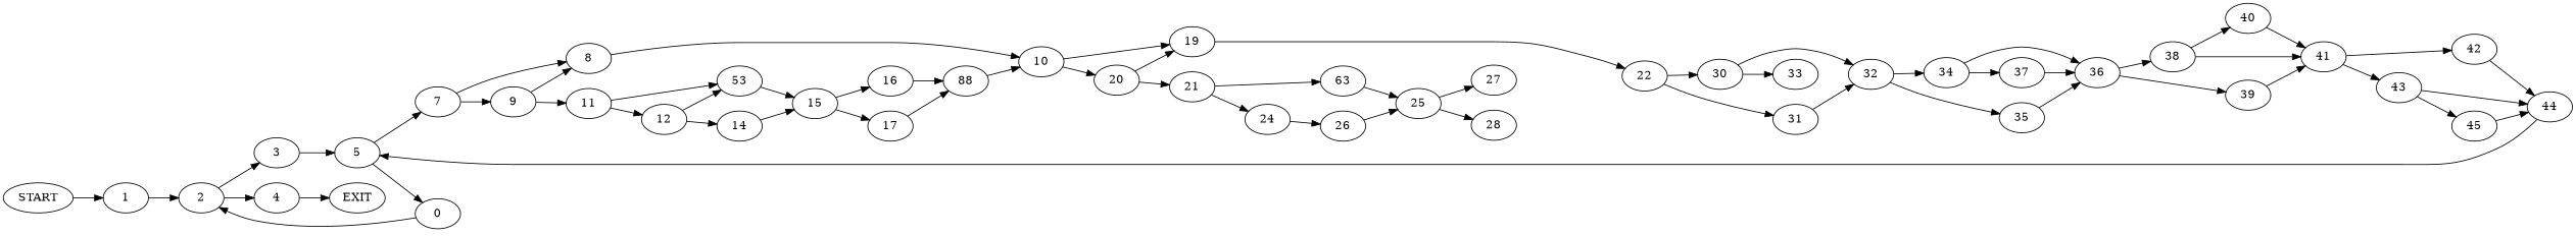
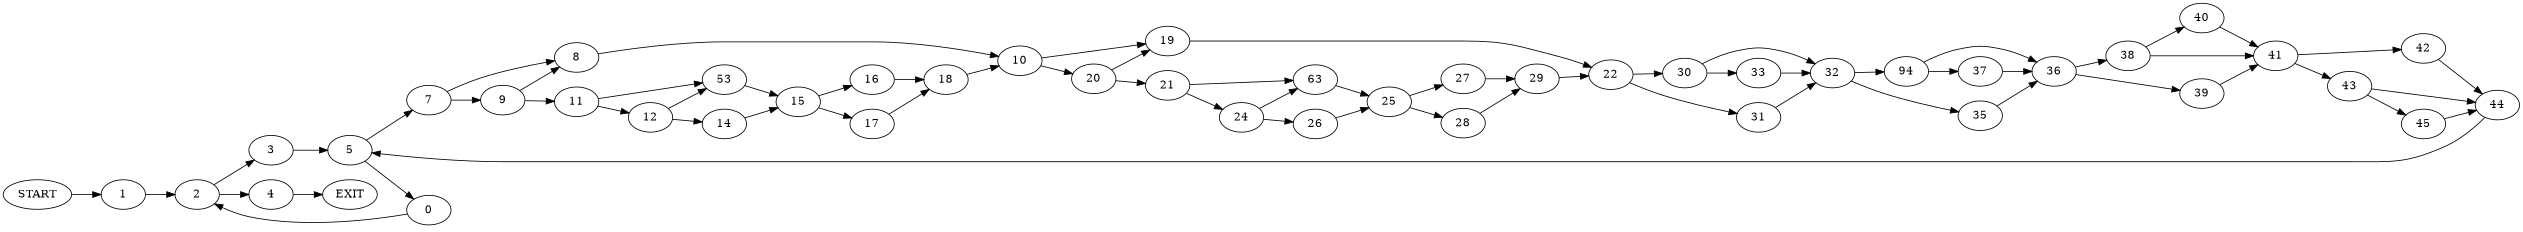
  digraph {
    rankdir=LR
    n1 [label=START]
    1
    2
    n4 [label=EXIT]
    3
    4
    5
    n8 [label=0]
    7
    8
    9
    10
    11
    19
    20
    12
    n17 [label=53]
    22
    21
    14
    15
    16
    17
-   18 [label=88]
+   18
    30
    31
    n27 [label=63]
    24
    25
    26
    32
    33
    27
    28
-   34
+   29
+   34 [label=94]
    35
    36
    37
    38
    39
    40
    41
    42
    43
    44
    45
    n1 -> 1
    1 -> 2
    2 -> 3
    2 -> 4
    3 -> 5
    4 -> n4
    5 -> n8
    5 -> 7
    n8 -> 2
    7 -> 8
    7 -> 9
    8 -> 10
    9 -> 8
    9 -> 11
    10 -> 19
    10 -> 20
    11 -> 12
    11 -> n17
    19 -> 22
    20 -> 19
    20 -> 21
    12 -> n17
    12 -> 14
    n17 -> 15
    22 -> 30
    22 -> 31
    21 -> n27
    21 -> 24
    14 -> 15
    15 -> 16
    15 -> 17
    16 -> 18
    17 -> 18
    18 -> 10
    30 -> 32
    30 -> 33
    31 -> 32
    n27 -> 25
+   24 -> n27
    24 -> 26
    25 -> 27
    25 -> 28
    26 -> 25
    32 -> 34
    32 -> 35
+   33 -> 32
+   27 -> 29
+   28 -> 29
+   29 -> 22
    34 -> 36
    34 -> 37
    35 -> 36
    36 -> 38
    36 -> 39
    37 -> 36
    38 -> 40
    38 -> 41
    39 -> 41
    40 -> 41
    41 -> 42
    41 -> 43
    42 -> 44
    43 -> 44
    43 -> 45
    44 -> 5
    45 -> 44
  }
